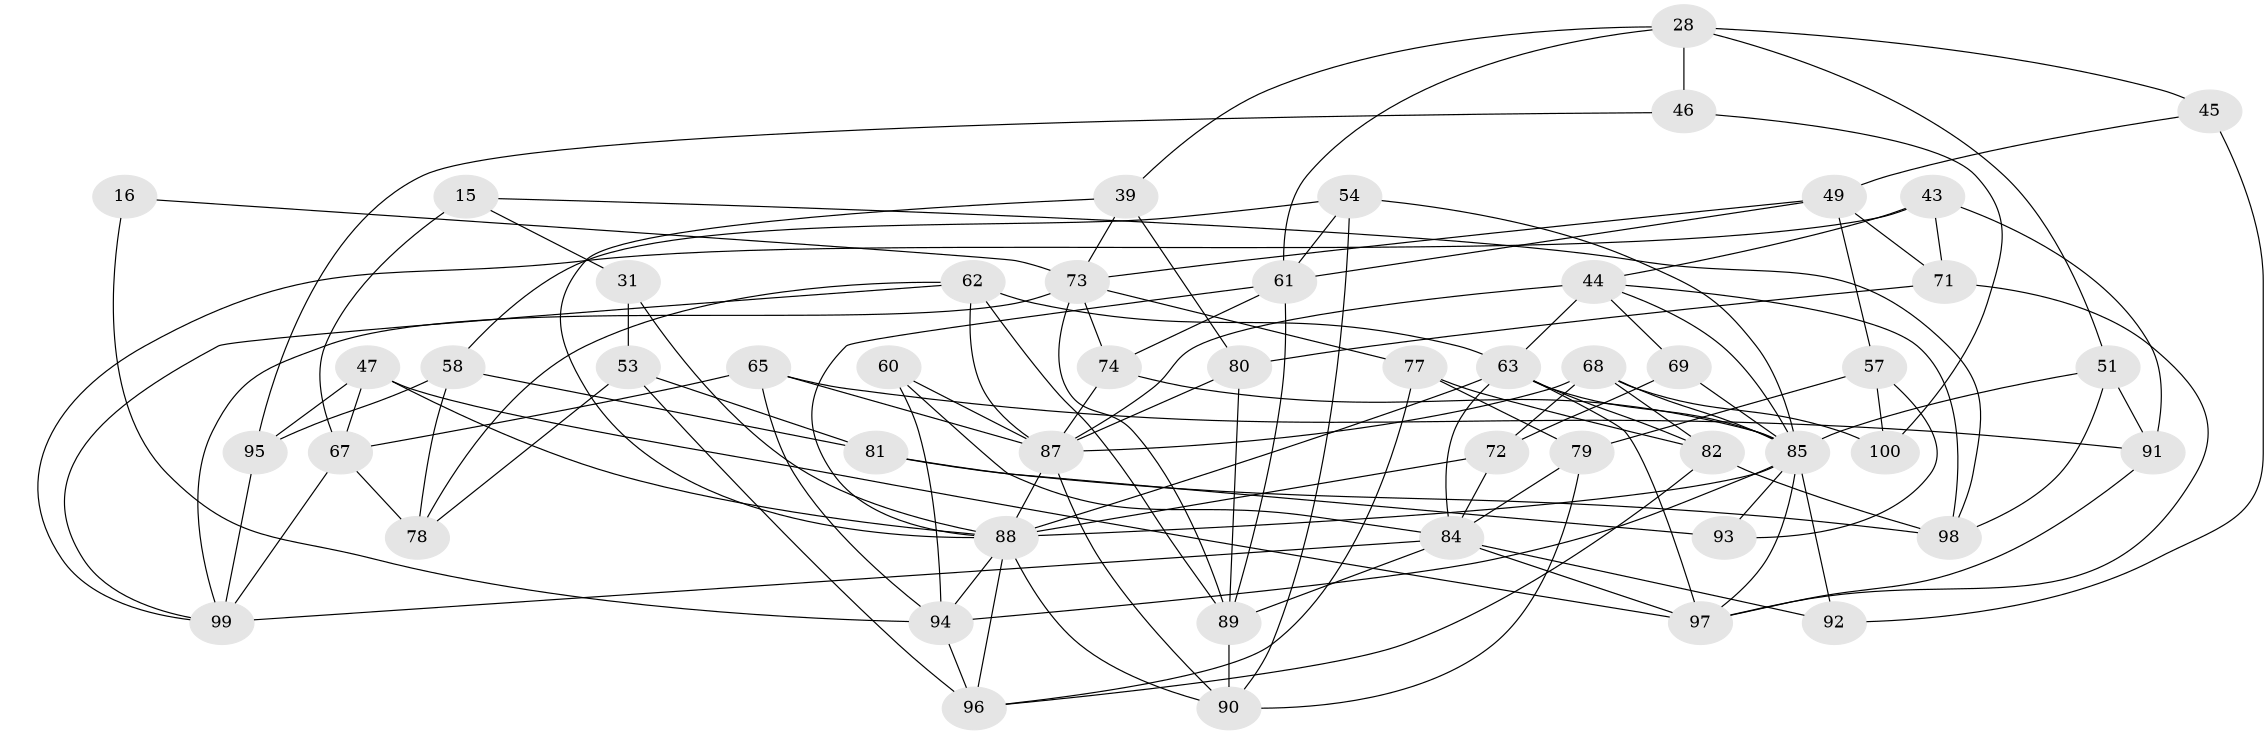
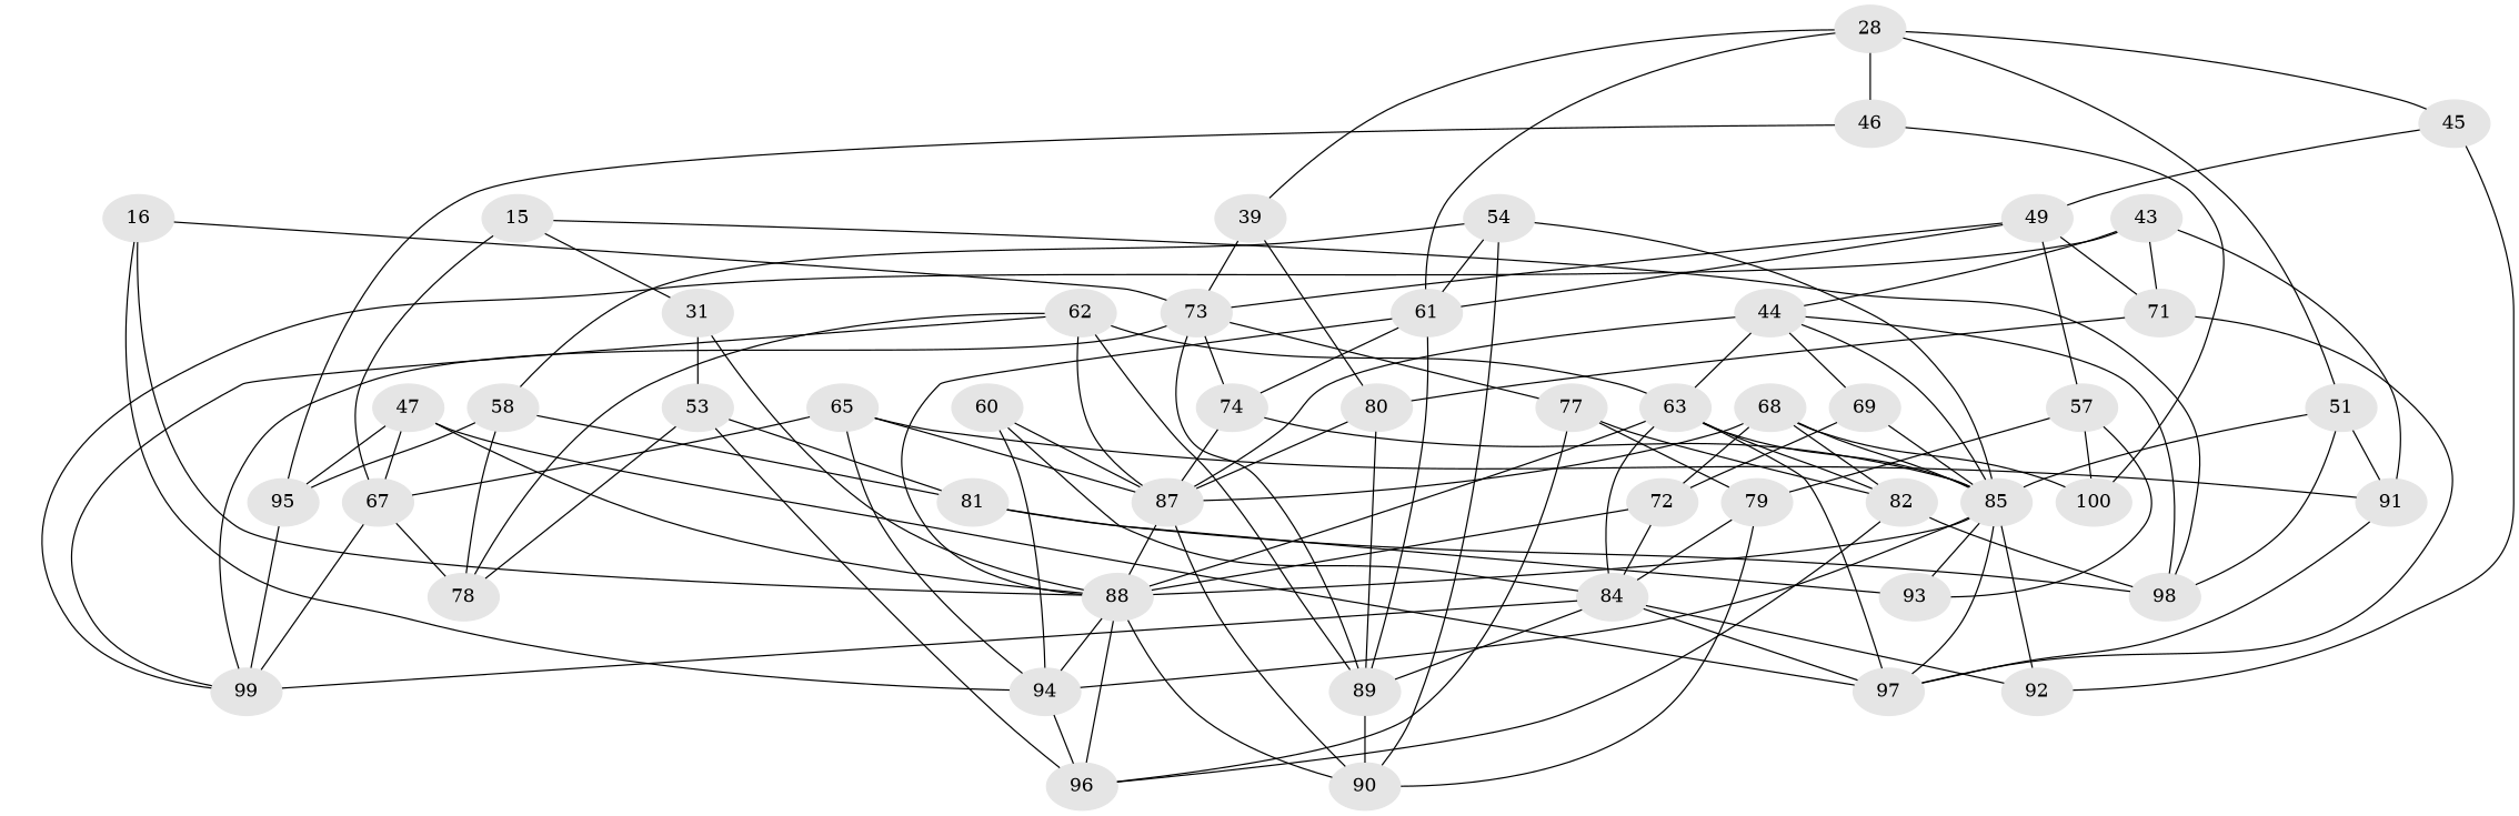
  graph {
    node [color=gray90 style=filled]
    15
    31
    67 [super="+10"]
    98 [super="+20"]
    53 [super="+19"]
    88 [super="+75+35"]
    99 [super="+83"]
    78
    73 [super="+38+48"]
    16
    94 [super="+40"]
    49 [super="+14"]
    45
    92
    74
    89 [super="+11+30"]
    77 [super="+36"]
    96 [super="+6+86"]
    28 [super="+25"]
    39
    46
    51
    61 [super="+32"]
    80
    95 [super="+70"]
    100
    91 [super="+76"]
    85 [super="+17+50+59"]
    81
    90 [super="+56"]
    87 [super="+24+64+27"]
    44 [super="+26"]
    63 [super="+41"]
    69
    43
    71
    97 [super="+2+66"]
    84 [super="+42"]
    82 [super="+18"]
    72 [super="+34"]
    93
    57 [super="+3"]
    47
    79
    54
    58
    60
    62 [super="+55"]
    65
    68 [super="+52"]
    15 -- 31
    15 -- 67 [weight=2]
    15 -- 98
    31 -- 53 [weight=2]
    31 -- 88
    67 -- 99
    67 -- 78
    53 -- 78
    53 -- 96 [weight=2]
    53 -- 81
    88 -- 94
    88 -- 96
    88 -- 90
    73 -- 99 [weight=2]
    73 -- 74
    73 -- 89
    73 -- 77 [weight=2]
    16 -- 73 [weight=2]
    16 -- 94
    94 -- 96 [weight=2]
    49 -- 73
    49 -- 61
    49 -- 71
    49 -- 57 [weight=2]
    45 -- 49
    45 -- 92
    74 -- 85
    74 -- 87
    89 -- 90 [weight=2]
    77 -- 96 [weight=2]
    77 -- 82
    77 -- 79
    28 -- 45
    28 -- 39
    28 -- 46 [weight=2]
    28 -- 51
    28 -- 61
-   39 -- 88
+   16 -- 88
    39 -- 73
    39 -- 80
    46 -- 95
    46 -- 100
    51 -- 98
    51 -- 91
    51 -- 85
    61 -- 88 [weight=2]
    61 -- 74
    61 -- 89 [weight=2]
    80 -- 89
    80 -- 87
    95 -- 99 [weight=2]
    91 -- 97 [weight=2]
    85 -- 88 [weight=2]
    85 -- 94
    85 -- 92 [weight=2]
    85 -- 97
    85 -- 93 [weight=2]
    81 -- 98
    81 -- 93
    87 -- 88
    87 -- 90
    44 -- 98
    44 -- 85
    44 -- 87 [weight=2]
    44 -- 63 [weight=2]
    44 -- 69
    63 -- 88
    63 -- 85
    63 -- 97 [weight=2]
    63 -- 84
    63 -- 82
    69 -- 85
    69 -- 72 [weight=2]
    43 -- 99
    43 -- 91
    43 -- 44
    43 -- 71
    71 -- 80
    71 -- 97
    84 -- 99
    84 -- 92
    84 -- 89
    84 -- 97
    82 -- 98 [weight=2]
    82 -- 96
    72 -- 88 [weight=2]
    72 -- 84
    57 -- 100 [weight=2]
    57 -- 93
    57 -- 79
    47 -- 67
    47 -- 88
    47 -- 95
    47 -- 97
    79 -- 90
    79 -- 84
    54 -- 61
    54 -- 85
    54 -- 90
    54 -- 58
    58 -- 78
    58 -- 95
    58 -- 81
    60 -- 94 [weight=2]
    60 -- 87
    60 -- 84
    62 -- 99
    62 -- 78
    62 -- 89
    62 -- 87
    62 -- 63 [weight=2]
    65 -- 67
    65 -- 94
    65 -- 91
    65 -- 87
    68 -- 100
    68 -- 85 [weight=2]
    68 -- 87
    68 -- 82
    68 -- 72
  }
